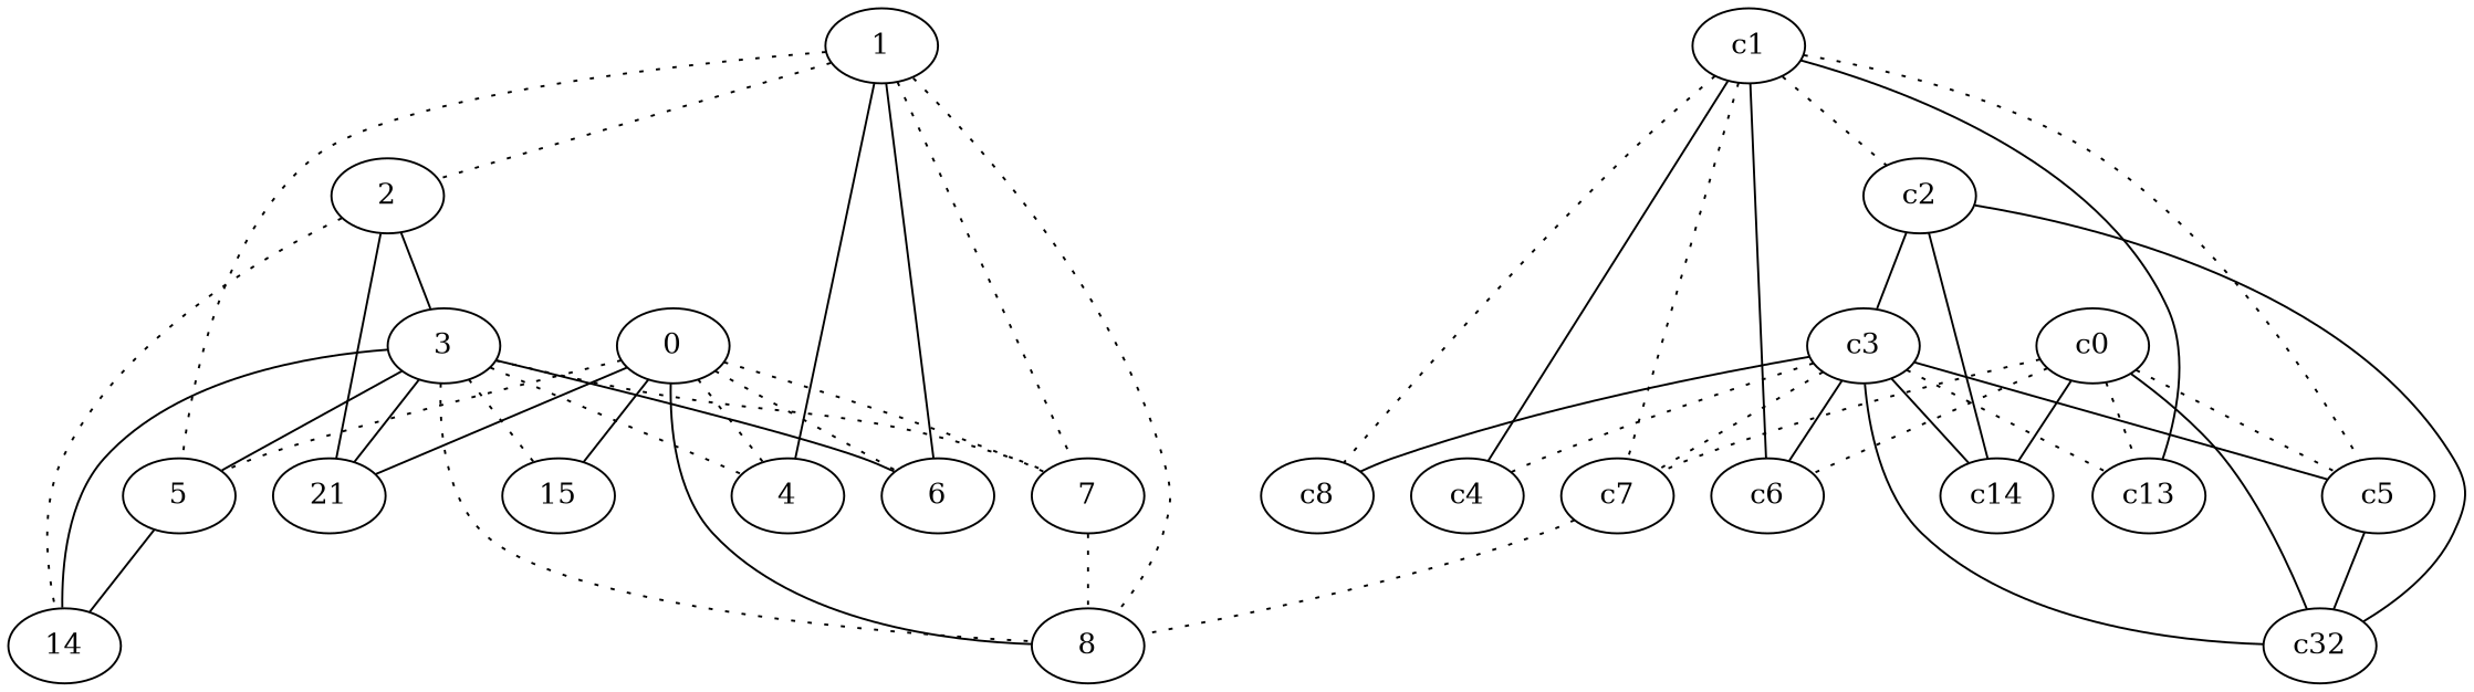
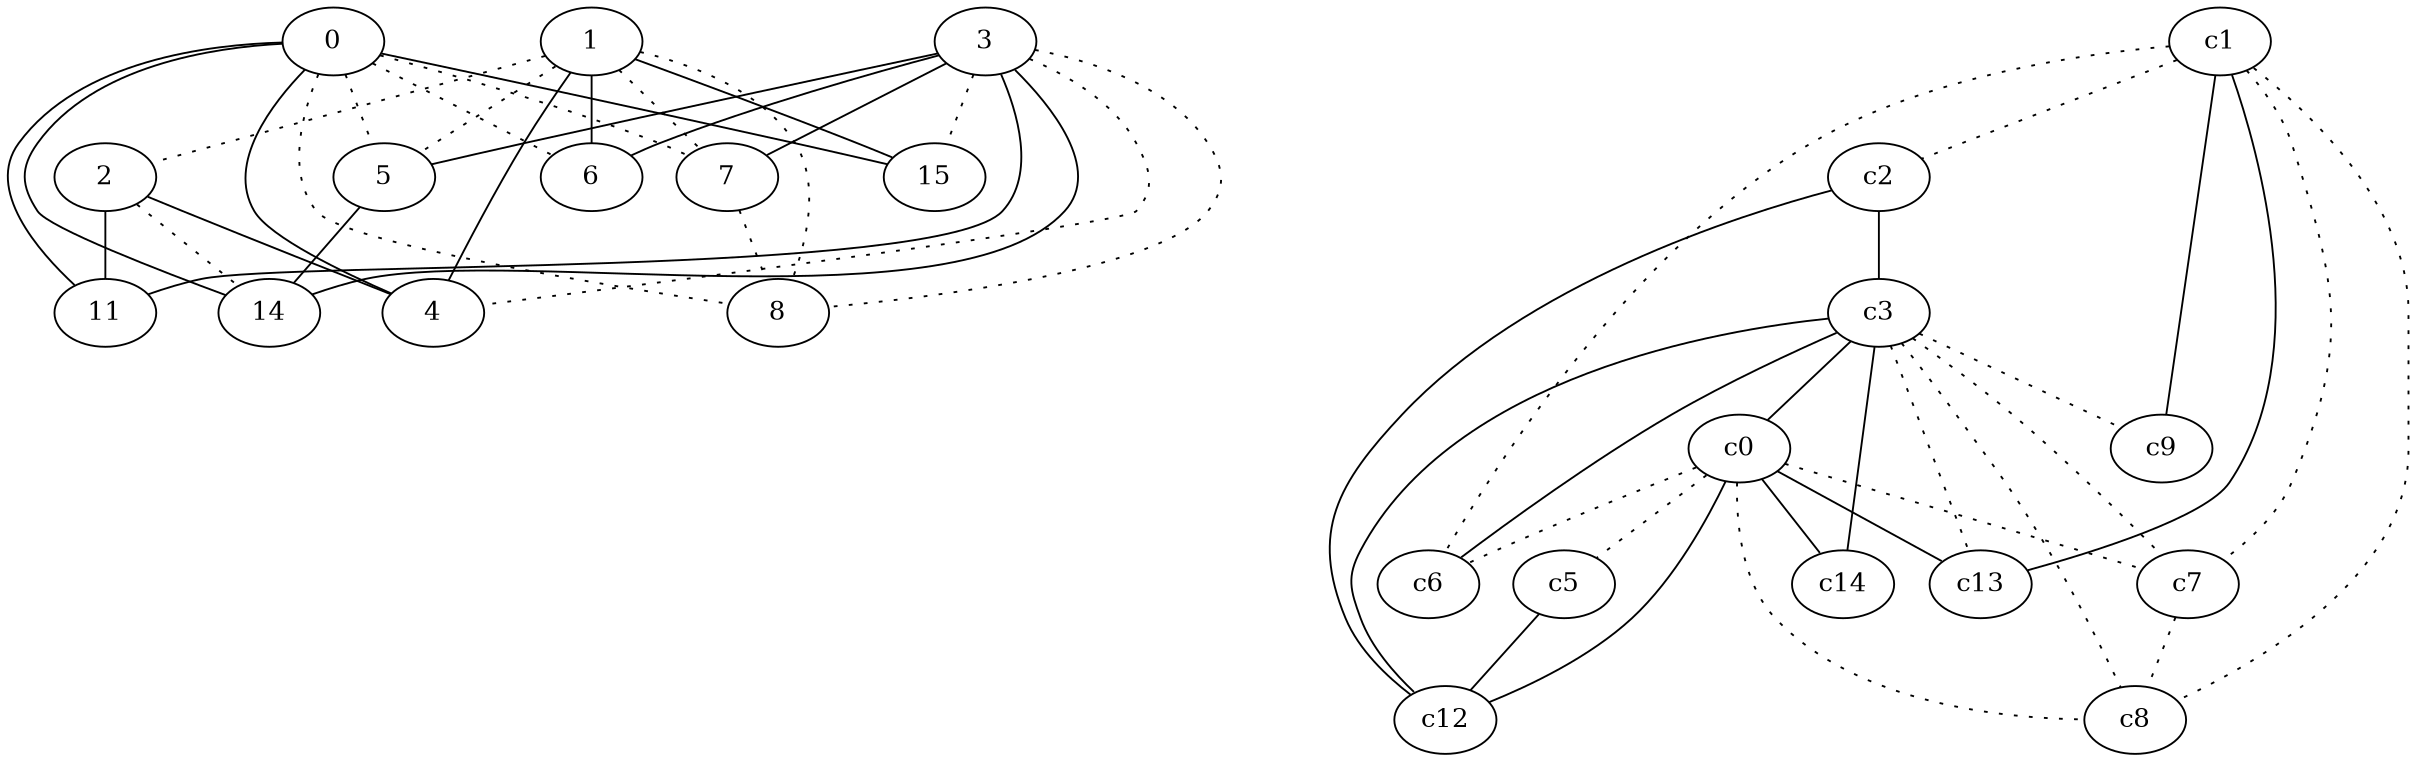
  graph {
    edge [style=dotted]
    n1 [label=0]
    n2 [label=4]
    n3 [label=5]
    n4 [label=6]
    n5 [label=7]
    n6 [label=8]
    n7 [label=15]
-   n8 [label=21]
+   n8 [label=11]
    n9 [label=14]
    n10 [label=1]
    n11 [label=2]
    n12 [label=3]
    c0
    c5
    c6
    c7
    c8
    n18 [label=c13]
    n19 [label=c14]
-   c12 [label=c32]
+   c12
    c1
-   c4
+   c4 [label=c9]
    c2
    c3
-   n1 -- n2
+   n1 -- n2 [style=solid]
    n1 -- n3
    n1 -- n4
    n1 -- n5
-   n1 -- n6 [style=solid]
+   n1 -- n6
    n1 -- n7 [style=""]
    n1 -- n8 [style=""]
+   n1 -- n9 [style=""]
    n3 -- n9 [style=""]
    n5 -- n6
    n10 -- n2 [style=""]
    n10 -- n3
    n10 -- n4 [style=""]
    n10 -- n5
    n10 -- n6
+   n10 -- n7 [style=""]
    n10 -- n11
    n11 -- n8 [style=""]
    n11 -- n9
-   n11 -- n12 [style=""]
+   n11 -- n2 [style=""]
    n12 -- n2
    n12 -- n3 [style=""]
    n12 -- n4 [style=""]
-   n12 -- n5
+   n12 -- n5 [style=solid]
    n12 -- n6
    n12 -- n7
    n12 -- n8 [style=""]
    n12 -- n9 [style=""]
    c0 -- c5
    c0 -- c6
    c0 -- c7
-   c0 -- n18
+   c0 -- c8
+   c0 -- n18 [style=""]
    c0 -- n19 [style=""]
    c0 -- c12 [style=""]
    c5 -- c12 [style=""]
-   c7 -- n6
-   c1 -- c5
-   c1 -- c6 [style=""]
+   c7 -- c8
+   c1 -- c6
    c1 -- c7
    c1 -- c8
    c1 -- n18 [style=""]
    c1 -- c4 [style=""]
    c1 -- c2
-   c2 -- n19 [style=""]
    c2 -- c12 [style=solid]
    c2 -- c3 [style=""]
-   c3 -- c5 [style=""]
+   c3 -- c0 [style=""]
    c3 -- c6 [style=""]
    c3 -- c7
-   c3 -- c8 [style=solid]
+   c3 -- c8
    c3 -- n18
    c3 -- n19 [style=""]
    c3 -- c12 [style=""]
    c3 -- c4
  }
